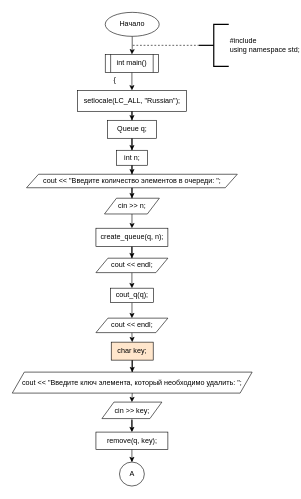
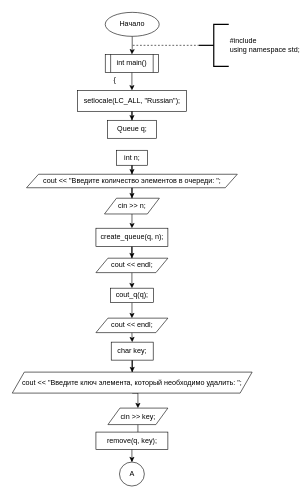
  <mxCell id="0" />
  <mxCell id="1" parent="0" />
  <mxCell id="2" value="" style="edgeStyle=orthogonalEdgeStyle;rounded=0;orthogonalLoop=1;jettySize=auto;html=1;" parent="1" source="3" target="5" edge="1"><mxGeometry relative="1" as="geometry" /></mxCell>
  <mxCell id="3" value="Начало" style="ellipse;whiteSpace=wrap;html=1;" parent="1" vertex="1"><mxGeometry x="175" y="20" width="90" height="40" as="geometry" /></mxCell>
  <mxCell id="4" value="" style="edgeStyle=orthogonalEdgeStyle;rounded=0;orthogonalLoop=1;jettySize=auto;html=1;" parent="1" source="5" target="9" edge="1"><mxGeometry relative="1" as="geometry" /></mxCell>
  <mxCell id="5" value="int main()" style="shape=process;whiteSpace=wrap;html=1;backgroundOutline=1;" parent="1" vertex="1"><mxGeometry x="175" y="90" width="89" height="30" as="geometry" /></mxCell>
  <mxCell id="6" value="#include &lt;iostream&gt;&#10;using namespace std;" style="strokeWidth=2;html=1;shape=mxgraph.flowchart.annotation_2;align=left;labelPosition=right;pointerEvents=1;" parent="1" vertex="1"><mxGeometry x="331" y="40" width="50" height="70" as="geometry" /></mxCell>
  <mxCell id="7" value="" style="endArrow=none;dashed=1;html=1;rounded=0;entryX=0;entryY=0.5;entryDx=0;entryDy=0;entryPerimeter=0;" parent="1" target="6" edge="1"><mxGeometry width="50" height="50" relative="1" as="geometry"><mxPoint x="221" y="75" as="sourcePoint" /><mxPoint x="291" y="180" as="targetPoint" /></mxGeometry></mxCell>
  <mxCell id="8" value="" style="edgeStyle=orthogonalEdgeStyle;rounded=0;orthogonalLoop=1;jettySize=auto;html=1;" parent="1" source="9" target="12" edge="1"><mxGeometry relative="1" as="geometry" /></mxCell>
  <mxCell id="9" value="setlocale(LC_ALL, &quot;Russian&quot;);" style="whiteSpace=wrap;html=1;" parent="1" vertex="1"><mxGeometry x="128.75" y="150" width="181.5" height="35" as="geometry" /></mxCell>
  <mxCell id="10" value="{" style="text;html=1;align=center;verticalAlign=middle;resizable=0;points=[];autosize=1;strokeColor=none;fillColor=none;" parent="1" vertex="1"><mxGeometry x="176" y="118" width="30" height="30" as="geometry" /></mxCell>
- <mxCell id="11" value="" style="edgeStyle=orthogonalEdgeStyle;rounded=0;orthogonalLoop=1;jettySize=auto;html=1;" parent="1" source="12" target="14" edge="1"><mxGeometry relative="1" as="geometry" /></mxCell>
  <mxCell id="12" value="Queue q;" style="whiteSpace=wrap;html=1;" parent="1" vertex="1"><mxGeometry x="178.75" y="200" width="81.5" height="30" as="geometry" /></mxCell>
  <mxCell id="13" value="" style="edgeStyle=orthogonalEdgeStyle;rounded=0;orthogonalLoop=1;jettySize=auto;html=1;" parent="1" source="14" target="16" edge="1"><mxGeometry relative="1" as="geometry" /></mxCell>
  <mxCell id="14" value="int n;" style="whiteSpace=wrap;html=1;" parent="1" vertex="1"><mxGeometry x="193.75" y="250" width="51.5" height="25" as="geometry" /></mxCell>
  <mxCell id="15" value="" style="edgeStyle=orthogonalEdgeStyle;rounded=0;orthogonalLoop=1;jettySize=auto;html=1;" parent="1" source="16" target="18" edge="1"><mxGeometry relative="1" as="geometry" /></mxCell>
  <mxCell id="16" value="cout &lt;&lt; &quot;Введите количество элементов в очереди: &quot;;" style="shape=parallelogram;perimeter=parallelogramPerimeter;whiteSpace=wrap;html=1;fixedSize=1;" parent="1" vertex="1"><mxGeometry x="43.75" y="290" width="351.5" height="22.5" as="geometry" /></mxCell>
  <mxCell id="17" value="" style="edgeStyle=orthogonalEdgeStyle;rounded=0;orthogonalLoop=1;jettySize=auto;html=1;" parent="1" source="18" target="20" edge="1"><mxGeometry relative="1" as="geometry" /></mxCell>
  <mxCell id="18" value="cin &gt;&gt; n;" style="shape=parallelogram;perimeter=parallelogramPerimeter;whiteSpace=wrap;html=1;fixedSize=1;" parent="1" vertex="1"><mxGeometry x="173.75" y="330" width="91.5" height="26.25" as="geometry" /></mxCell>
  <mxCell id="19" value="" style="edgeStyle=orthogonalEdgeStyle;rounded=0;orthogonalLoop=1;jettySize=auto;html=1;" parent="1" source="20" target="22" edge="1"><mxGeometry relative="1" as="geometry" /></mxCell>
  <mxCell id="20" value="create_queue(q, n);" style="whiteSpace=wrap;html=1;" parent="1" vertex="1"><mxGeometry x="159.5" y="380" width="120" height="30.63" as="geometry" /></mxCell>
  <mxCell id="21" value="" style="edgeStyle=orthogonalEdgeStyle;rounded=0;orthogonalLoop=1;jettySize=auto;html=1;" parent="1" source="22" target="24" edge="1"><mxGeometry relative="1" as="geometry" /></mxCell>
  <mxCell id="22" value="cout &lt;&lt; endl;" style="shape=parallelogram;perimeter=parallelogramPerimeter;whiteSpace=wrap;html=1;fixedSize=1;" parent="1" vertex="1"><mxGeometry x="159.5" y="430" width="120" height="24.06" as="geometry" /></mxCell>
  <mxCell id="23" value="" style="edgeStyle=orthogonalEdgeStyle;rounded=0;orthogonalLoop=1;jettySize=auto;html=1;" parent="1" source="24" target="26" edge="1"><mxGeometry relative="1" as="geometry" /></mxCell>
  <mxCell id="24" value="cout_q(q);" style="whiteSpace=wrap;html=1;" parent="1" vertex="1"><mxGeometry x="183.75" y="480" width="71.5" height="23.91" as="geometry" /></mxCell>
  <mxCell id="25" style="edgeStyle=orthogonalEdgeStyle;rounded=0;orthogonalLoop=1;jettySize=auto;html=1;exitX=0.5;exitY=1;exitDx=0;exitDy=0;entryX=0.5;entryY=0;entryDx=0;entryDy=0;" parent="1" source="26" target="29" edge="1"><mxGeometry relative="1" as="geometry" /></mxCell>
  <mxCell id="26" value="cout &lt;&lt; endl;" style="shape=parallelogram;perimeter=parallelogramPerimeter;whiteSpace=wrap;html=1;fixedSize=1;" parent="1" vertex="1"><mxGeometry x="159.5" y="530" width="120" height="24.13" as="geometry" /></mxCell>
  <mxCell id="27" value="A" style="ellipse;whiteSpace=wrap;html=1;" parent="1" vertex="1"><mxGeometry x="198.75" y="770" width="41.5" height="40" as="geometry" /></mxCell>
  <mxCell id="28" value="" style="edgeStyle=orthogonalEdgeStyle;rounded=0;orthogonalLoop=1;jettySize=auto;html=1;" parent="1" source="29" target="31" edge="1"><mxGeometry relative="1" as="geometry" /></mxCell>
- <mxCell id="29" value="char key;" style="whiteSpace=wrap;html=1;fillColor=#ffe6cc;" parent="1" vertex="1"><mxGeometry x="185" y="570" width="70" height="30" as="geometry" /></mxCell>
+ <mxCell id="29" value="char key;" style="whiteSpace=wrap;html=1;" parent="1" vertex="1"><mxGeometry x="185" y="570" width="70" height="30" as="geometry" /></mxCell>
  <mxCell id="30" style="edgeStyle=orthogonalEdgeStyle;rounded=0;orthogonalLoop=1;jettySize=auto;html=1;exitX=0.5;exitY=1;exitDx=0;exitDy=0;entryX=0.5;entryY=0;entryDx=0;entryDy=0;" parent="1" source="31" target="33" edge="1"><mxGeometry relative="1" as="geometry" /></mxCell>
  <mxCell id="31" value="cout &lt;&lt; &quot;Введите ключ элемента, который необходимо удалить: &quot;;" style="shape=parallelogram;perimeter=parallelogramPerimeter;whiteSpace=wrap;html=1;fixedSize=1;" parent="1" vertex="1"><mxGeometry x="20" y="620" width="400" height="35" as="geometry" /></mxCell>
  <mxCell id="32" value="" style="edgeStyle=orthogonalEdgeStyle;rounded=0;orthogonalLoop=1;jettySize=auto;html=1;" parent="1" source="33" target="35" edge="1"><mxGeometry relative="1" as="geometry" /></mxCell>
- <mxCell id="33" value="cin &gt;&gt; key;" style="shape=parallelogram;perimeter=parallelogramPerimeter;whiteSpace=wrap;html=1;fixedSize=1;" parent="1" vertex="1"><mxGeometry x="169.5" y="670" width="100" height="27.5" as="geometry" /></mxCell>
+ <mxCell id="33" value="cin &gt;&gt; key;" style="shape=parallelogram;perimeter=parallelogramPerimeter;whiteSpace=wrap;html=1;fixedSize=1;" parent="1" vertex="1"><mxGeometry x="179.5" y="680" width="100" height="27.5" as="geometry" /></mxCell>
  <mxCell id="34" value="" style="edgeStyle=orthogonalEdgeStyle;rounded=0;orthogonalLoop=1;jettySize=auto;html=1;" parent="1" source="35" target="27" edge="1"><mxGeometry relative="1" as="geometry" /></mxCell>
  <mxCell id="35" value="remove(q, key);" style="whiteSpace=wrap;html=1;" parent="1" vertex="1"><mxGeometry x="159.5" y="720" width="120" height="28.75" as="geometry" /></mxCell>
